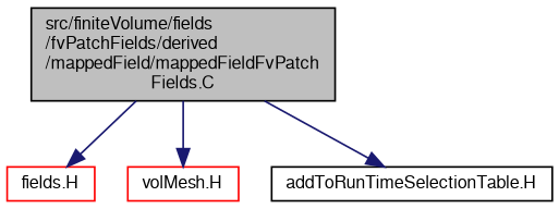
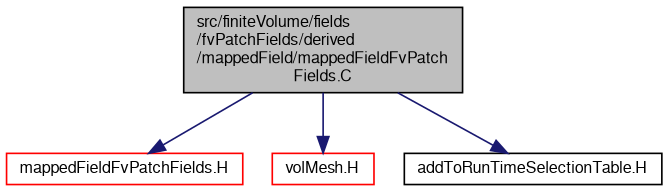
  digraph {
    node [color=black fontname=FreeSans fontsize=10 shape=record]
    edge [color=midnightblue fontname=FreeSans fontsize=10 labelfontname=FreeSans labelfontsize=10 style=solid]
    n1 [fillcolor=grey75 fontcolor=black height=0.2 label="src/finiteVolume/fields\l/fvPatchFields/derived\l/mappedField/mappedFieldFvPatch\lFields.C" style=filled width=0.4]
-   n2 [color=red height=0.2 label="fields.H" width=0.4]
+   n2 [color=red height=0.2 label="mappedFieldFvPatchFields.H" width=0.4]
    n3 [color=red height=0.2 label="volMesh.H" width=0.4]
    n4 [height=0.2 label="addToRunTimeSelectionTable.H" width=0.4]
    n1 -> n2
    n1 -> n3
    n1 -> n4
  }
